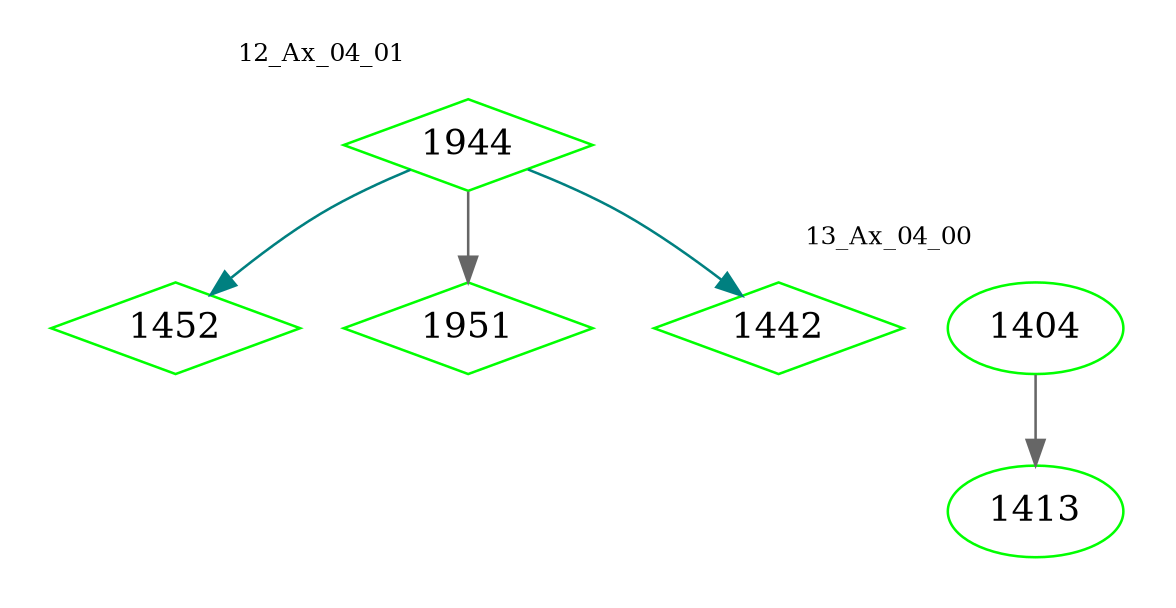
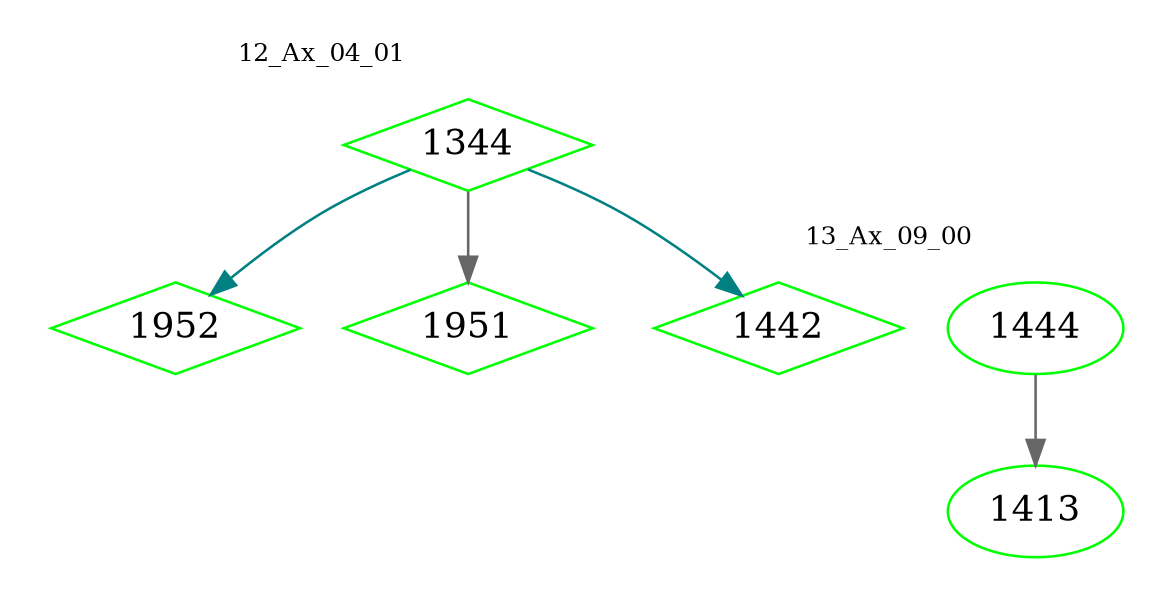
  digraph {
    node [color=green shape=diamond]
    edge [color=gray40]
-   n1 [label=1404 shape=ellipse]
+   n1 [label=1444 shape=ellipse]
    n2 [label=1442]
    n3 [label=1413 shape=ellipse]
-   n4 [label=1944]
-   n5 [label=1452]
+   n4 [label=1344]
+   n5 [label=1952]
    n6 [label=1951]
    subgraph cluster_1 {
      color=white
      fontsize=10
-     label="13_Ax_04_00"
+     label="13_Ax_09_00"
      n1
      n2
      n3
    }
    subgraph cluster_2 {
      color=white
      fontsize=10
      label="12_Ax_04_01"
      n4
      n5
      n6
    }
    n1 -> n3
    n4 -> n2 [color=teal]
    n4 -> n5 [color=teal]
    n4 -> n6
  }
